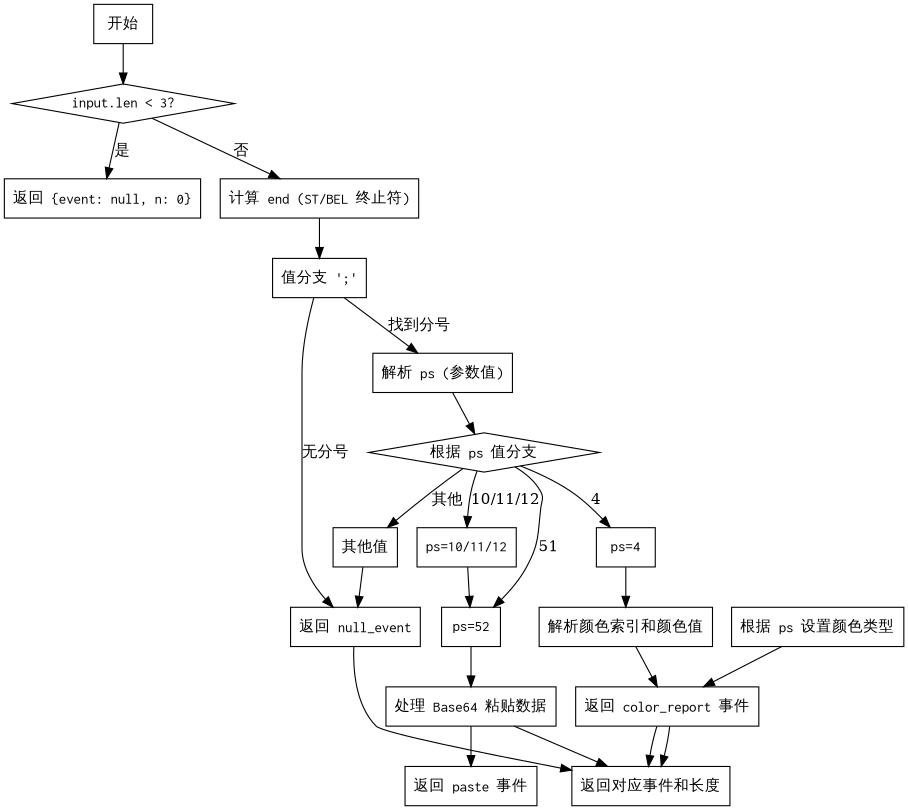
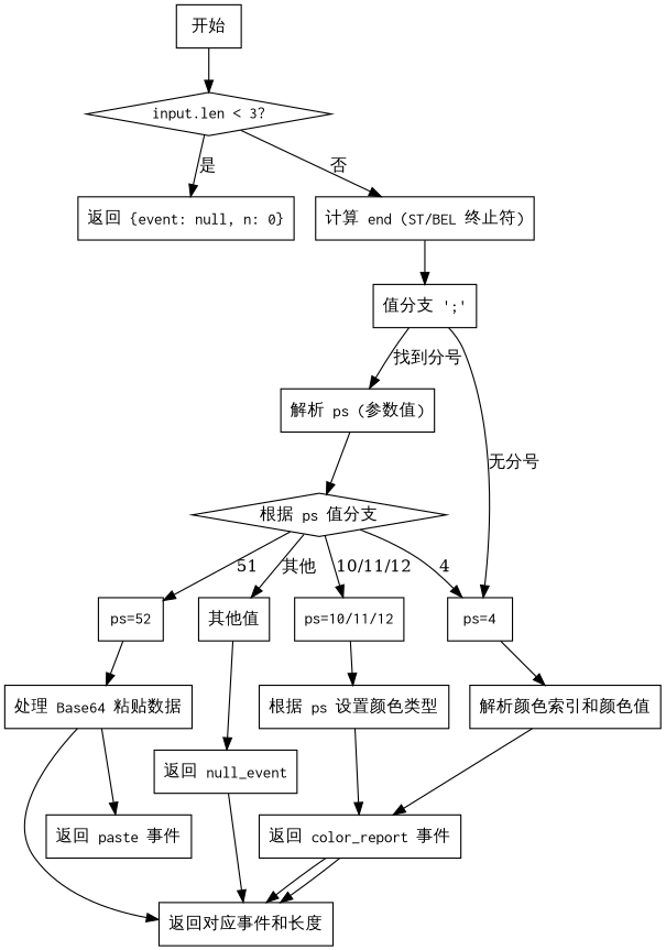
  digraph {
    node [fontname=Courier shape=rectangle]
    n1 [label="开始"]
    n2 [label="input.len < 3?" shape=diamond]
    n3 [label="返回 {event: null, n: 0}"]
    n4 [label="计算 end (ST/BEL 终止符)"]
    n5 [label="值分支 ';'"]
    n6 [label="返回 null_event"]
    n7 [label="解析 ps (参数值)"]
    n8 [label="返回对应事件和长度"]
    n9 [label="根据 ps 值分支" shape=diamond]
    n10 [label="ps=4"]
    n11 [label="ps=10/11/12"]
    n12 [label="ps=52"]
    n13 [label="其他值"]
    n14 [label="解析颜色索引和颜色值"]
    n15 [label="根据 ps 设置颜色类型"]
    n16 [label="处理 Base64 粘贴数据"]
    n17 [label="返回 color_report 事件"]
    n18 [label="返回 paste 事件"]
    n1 -> n2
    n2 -> n3 [label="是"]
    n2 -> n4 [label="否"]
    n4 -> n5
-   n5 -> n6 [label="无分号"]
+   n5 -> n10 [label="无分号"]
    n5 -> n7 [label="找到分号"]
    n6 -> n8
    n7 -> n9
    n9 -> n10 [label=4]
    n9 -> n11 [label="10/11/12"]
    n9 -> n12 [label=51]
    n9 -> n13 [label="其他"]
    n10 -> n14
-   n11 -> n12
+   n11 -> n15
    n12 -> n16
    n13 -> n6
    n14 -> n17
    n15 -> n17
    n16 -> n8
    n16 -> n18
    n17 -> n8
    n17 -> n8
  }
